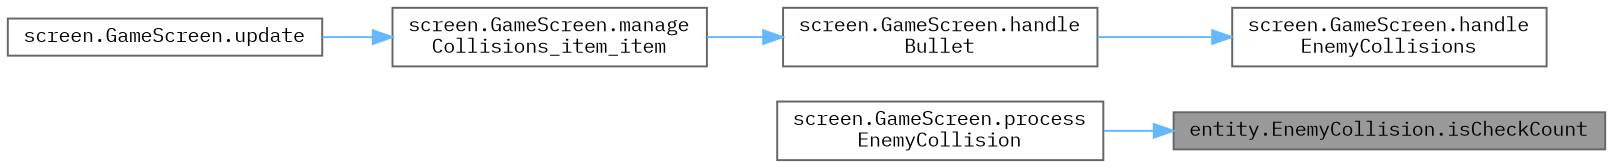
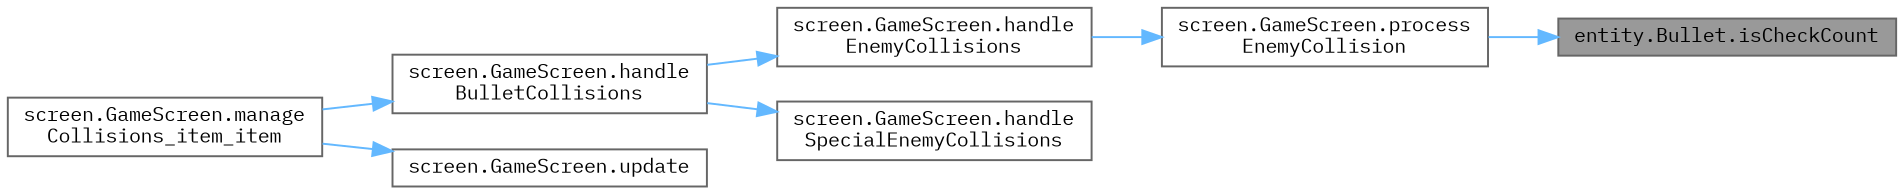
  digraph {
    fontname="IBM Plex Mono"
    rankdir=RL
    node [color=grey40 fillcolor=white fontname="IBM Plex Mono" fontsize=10 shape=box style=filled]
    edge [color=steelblue1 dir=back fontname="IBM Plex Mono" fontsize=10 labelfontname=Helvetica labelfontsize=10 style=solid]
-   n1 [color=gray40 fillcolor=grey60 fontcolor=black height=0.2 label="entity.EnemyCollision.isCheckCount" width=0.4]
+   n1 [color=gray40 fillcolor=grey60 fontcolor=black height=0.2 label="entity.Bullet.isCheckCount" width=0.4]
    n2 [height=0.2 label="screen.GameScreen.process\lEnemyCollision" width=0.4]
-   n4 [height=0.2 label="screen.GameScreen.handle\lBullet" width=0.4]
+   n3 [height=0.2 label="screen.GameScreen.handle\lSpecialEnemyCollisions" width=0.4]
+   n4 [height=0.2 label="screen.GameScreen.handle\lBulletCollisions" width=0.4]
    n5 [height=0.2 label="screen.GameScreen.handle\lEnemyCollisions" width=0.4]
    n6 [height=0.2 label="screen.GameScreen.manage\lCollisions_item_item" width=0.4]
    n7 [height=0.2 label="screen.GameScreen.update" width=0.4]
    n1 -> n2
+   n2 -> n5
+   n3 -> n4
    n4 -> n6
    n5 -> n4
-   n6 -> n7
+   n7 -> n6
  }
